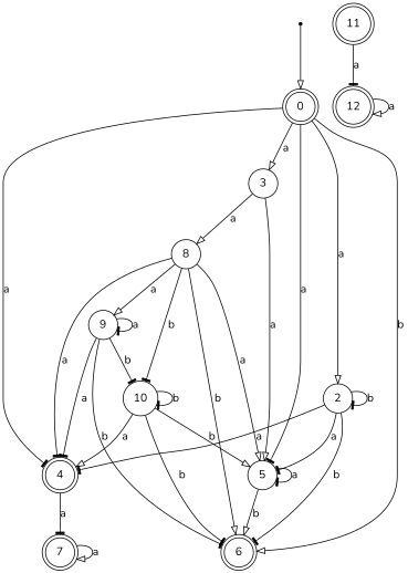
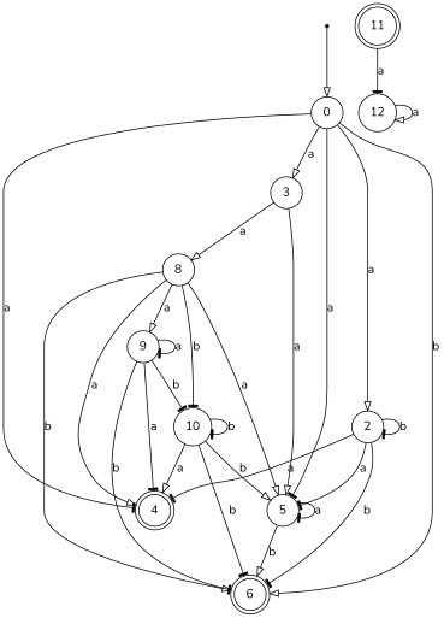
  digraph {
    fontname=Nunito
    rankdir=TB
    node [fontname=Nunito shape=circle]
    edge [arrowhead=tee fontname=Nunito]
    dummy0 [shape=point]
-   0 [shape=doublecircle]
+   0
    2
    3
    4 [shape=doublecircle]
    5
    6 [shape=doublecircle]
    8
-   7 [shape=doublecircle]
    11 [shape=doublecircle]
-   12 [shape=doublecircle]
+   12
    9
    10
    dummy0 -> 0 [arrowhead=onormal]
    0 -> 2 [arrowhead=onormal label=a]
    0 -> 3 [arrowhead=onormal label=a]
    0 -> 4 [label=a]
    0 -> 5 [label=a]
    0 -> 6 [arrowhead=onormal label=b]
    2 -> 2 [label=b]
    2 -> 4 [label=a]
    2 -> 5 [label=a]
    2 -> 6 [label=b]
    3 -> 5 [arrowhead=onormal label=a]
    3 -> 8 [arrowhead=onormal label=a]
-   4 -> 7 [label=a]
    5 -> 5 [label=a]
    5 -> 6 [arrowhead=onormal label=b]
-   8 -> 4 [label=a]
+   8 -> 4 [arrowhead=onormal label=a]
    8 -> 5 [arrowhead=onormal label=a]
    8 -> 6 [arrowhead=onormal label=b]
    8 -> 9 [arrowhead=onormal label=a]
    8 -> 10 [label=b]
-   7 -> 7 [arrowhead=onormal label=a]
    11 -> 12 [label=a]
    12 -> 12 [arrowhead=onormal label=a]
    9 -> 4 [label=a]
    9 -> 6 [label=b]
    9 -> 9 [label=a]
    9 -> 10 [label=b]
    10 -> 4 [arrowhead=onormal label=a]
    10 -> 5 [arrowhead=onormal label=b]
    10 -> 6 [label=b]
    10 -> 10 [label=b]
  }
